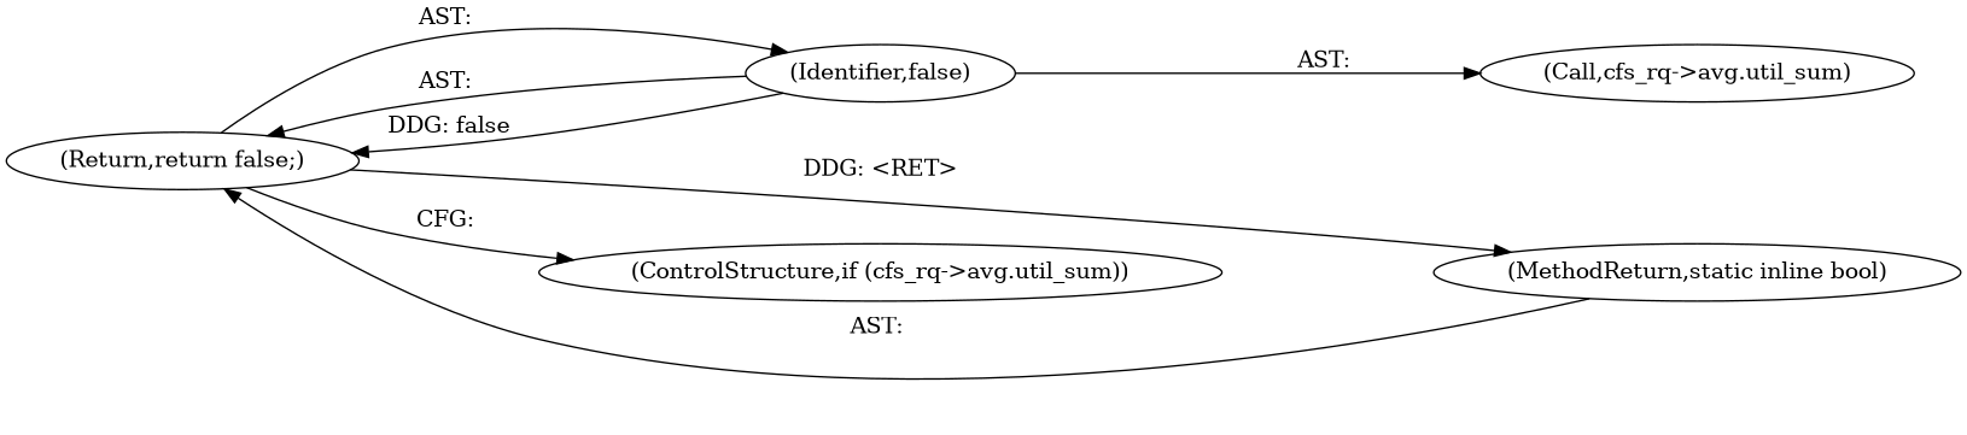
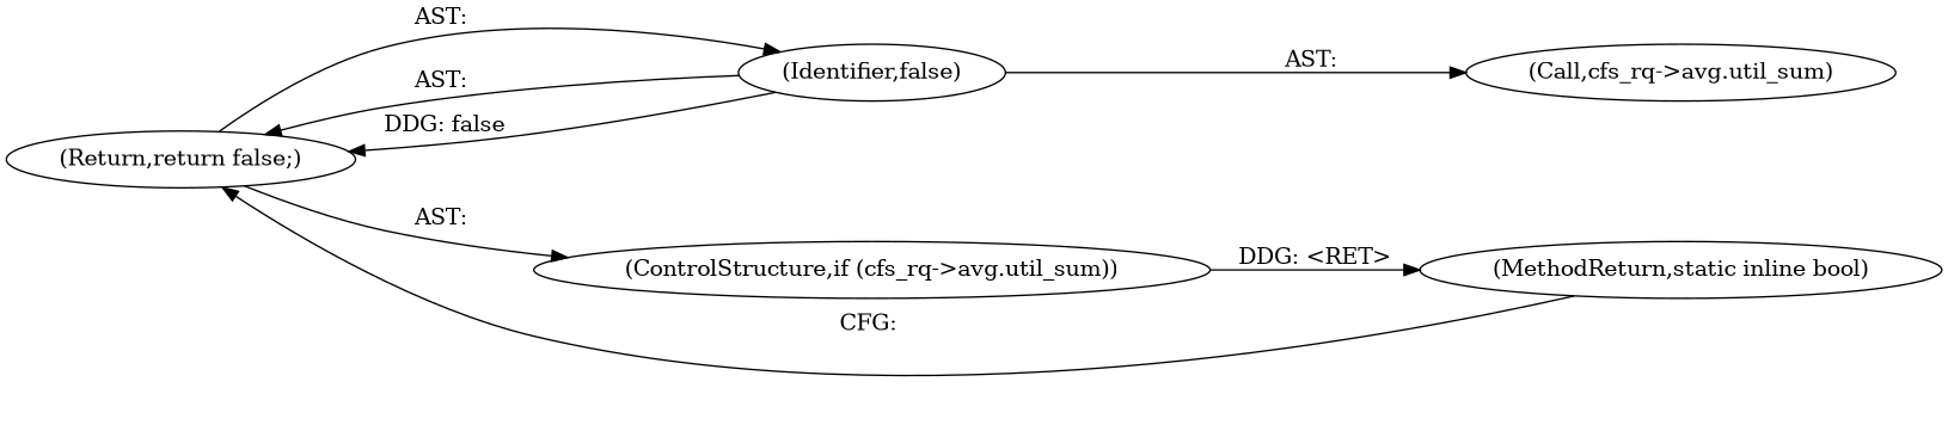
  digraph {
    rankdir=LR
    n1 [label="(Return,return false;)"]
    n2 [label="(Identifier,false)"]
    n3 [label="(MethodReturn,static inline bool)"]
    n4 [label="(ControlStructure,if (cfs_rq->avg.util_sum))"]
    n5 [label="(Call,cfs_rq->avg.util_sum)"]
    n1 -> n2 [label="AST: "]
-   n1 -> n3 [label="DDG: <RET>"]
-   n1 -> n4 [label="CFG: "]
+   n4 -> n3 [label="DDG: <RET>"]
+   n1 -> n4 [label="AST: "]
    n2 -> n1 [label="AST: "]
    n2 -> n1 [label="DDG: false"]
    n2 -> n5 [label="AST: "]
-   n3 -> n1 [label="AST: "]
+   n3 -> n1 [label="CFG: "]
  }
